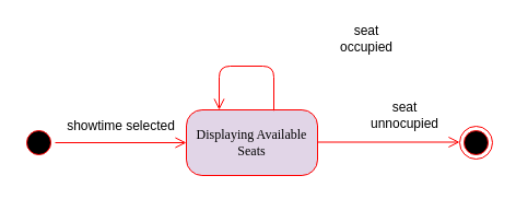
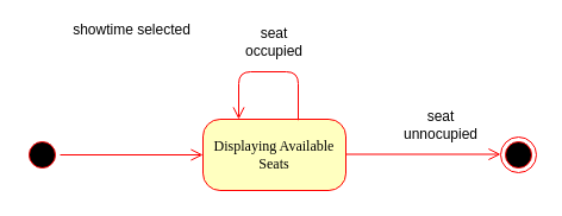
  <mxCell id="0" />
  <mxCell id="1" parent="0" />
  <mxCell id="2" value="" style="ellipse;html=1;shape=startState;fillColor=#000000;strokeColor=#ff0000;rounded=1;shadow=0;comic=0;labelBackgroundColor=none;fontFamily=Verdana;fontSize=12;fontColor=#000000;align=center;direction=south;" parent="1" vertex="1"><mxGeometry x="20" y="115" width="30" height="30" as="geometry" /></mxCell>
- <mxCell id="3" value="Displaying Available Seats" style="rounded=1;whiteSpace=wrap;html=1;arcSize=24;fillColor=#e1d5e7;strokeColor=#ff0000;shadow=0;comic=0;labelBackgroundColor=none;fontFamily=Verdana;fontSize=12;fontColor=#000000;align=center;" parent="1" vertex="1"><mxGeometry x="170" y="100" width="120" height="60" as="geometry" /></mxCell>
+ <mxCell id="3" value="Displaying Available Seats" style="rounded=1;whiteSpace=wrap;html=1;arcSize=24;fillColor=#ffffc0;strokeColor=#ff0000;shadow=0;comic=0;labelBackgroundColor=none;fontFamily=Verdana;fontSize=12;fontColor=#000000;align=center;" parent="1" vertex="1"><mxGeometry x="170" y="100" width="120" height="60" as="geometry" /></mxCell>
  <mxCell id="4" style="edgeStyle=orthogonalEdgeStyle;html=1;labelBackgroundColor=none;endArrow=open;endSize=8;strokeColor=#ff0000;fontFamily=Verdana;fontSize=12;align=left;" parent="1" source="2" target="3" edge="1"><mxGeometry relative="1" as="geometry" /></mxCell>
- <mxCell id="5" value="showtime selected" style="text;html=1;align=center;verticalAlign=middle;resizable=0;points=[];autosize=1;strokeColor=none;fillColor=none;" parent="1" vertex="1"><mxGeometry x="50" y="100" width="120" height="30" as="geometry" /></mxCell>
+ <mxCell id="5" value="showtime selected" style="text;html=1;align=center;verticalAlign=middle;resizable=0;points=[];autosize=1;strokeColor=none;fillColor=none;" parent="1" vertex="1"><mxGeometry x="50" y="10" width="120" height="30" as="geometry" /></mxCell>
  <mxCell id="6" style="edgeStyle=orthogonalEdgeStyle;html=1;labelBackgroundColor=none;endArrow=open;endSize=8;strokeColor=#ff0000;fontFamily=Verdana;fontSize=12;align=left;entryX=0.25;entryY=0;entryDx=0;entryDy=0;" parent="1" target="3" edge="1"><mxGeometry relative="1" as="geometry"><mxPoint x="250" y="90" as="sourcePoint" /><mxPoint x="200" y="90" as="targetPoint" /><Array as="points"><mxPoint x="250" y="105" /><mxPoint x="250" y="60" /><mxPoint x="200" y="60" /></Array></mxGeometry></mxCell>
  <mxCell id="7" style="edgeStyle=orthogonalEdgeStyle;html=1;exitX=1;exitY=0.5;labelBackgroundColor=none;endArrow=open;endSize=8;strokeColor=#ff0000;fontFamily=Verdana;fontSize=12;align=left;" parent="1" edge="1"><mxGeometry relative="1" as="geometry"><mxPoint x="420" y="129.5" as="targetPoint" /><mxPoint x="290" y="129.5" as="sourcePoint" /></mxGeometry></mxCell>
  <mxCell id="8" value="" style="ellipse;html=1;shape=endState;fillColor=#000000;strokeColor=#ff0000;rounded=1;shadow=0;comic=0;labelBackgroundColor=none;fontFamily=Verdana;fontSize=12;fontColor=#000000;align=center;" parent="1" vertex="1"><mxGeometry x="420" y="115" width="30" height="30" as="geometry" /></mxCell>
- <mxCell id="9" value="seat occupied" style="text;html=1;strokeColor=none;fillColor=none;align=center;verticalAlign=middle;whiteSpace=wrap;rounded=0;" parent="1" vertex="1"><mxGeometry x="305" y="20" width="60" height="30" as="geometry" /></mxCell>
+ <mxCell id="9" value="seat occupied" style="text;html=1;strokeColor=none;fillColor=none;align=center;verticalAlign=middle;whiteSpace=wrap;rounded=0;" parent="1" vertex="1"><mxGeometry x="200" y="20" width="60" height="30" as="geometry" /></mxCell>
  <mxCell id="10" value="seat unnocupied" style="text;html=1;strokeColor=none;fillColor=none;align=center;verticalAlign=middle;whiteSpace=wrap;rounded=0;" parent="1" vertex="1"><mxGeometry x="340" y="90" width="60" height="30" as="geometry" /></mxCell>
